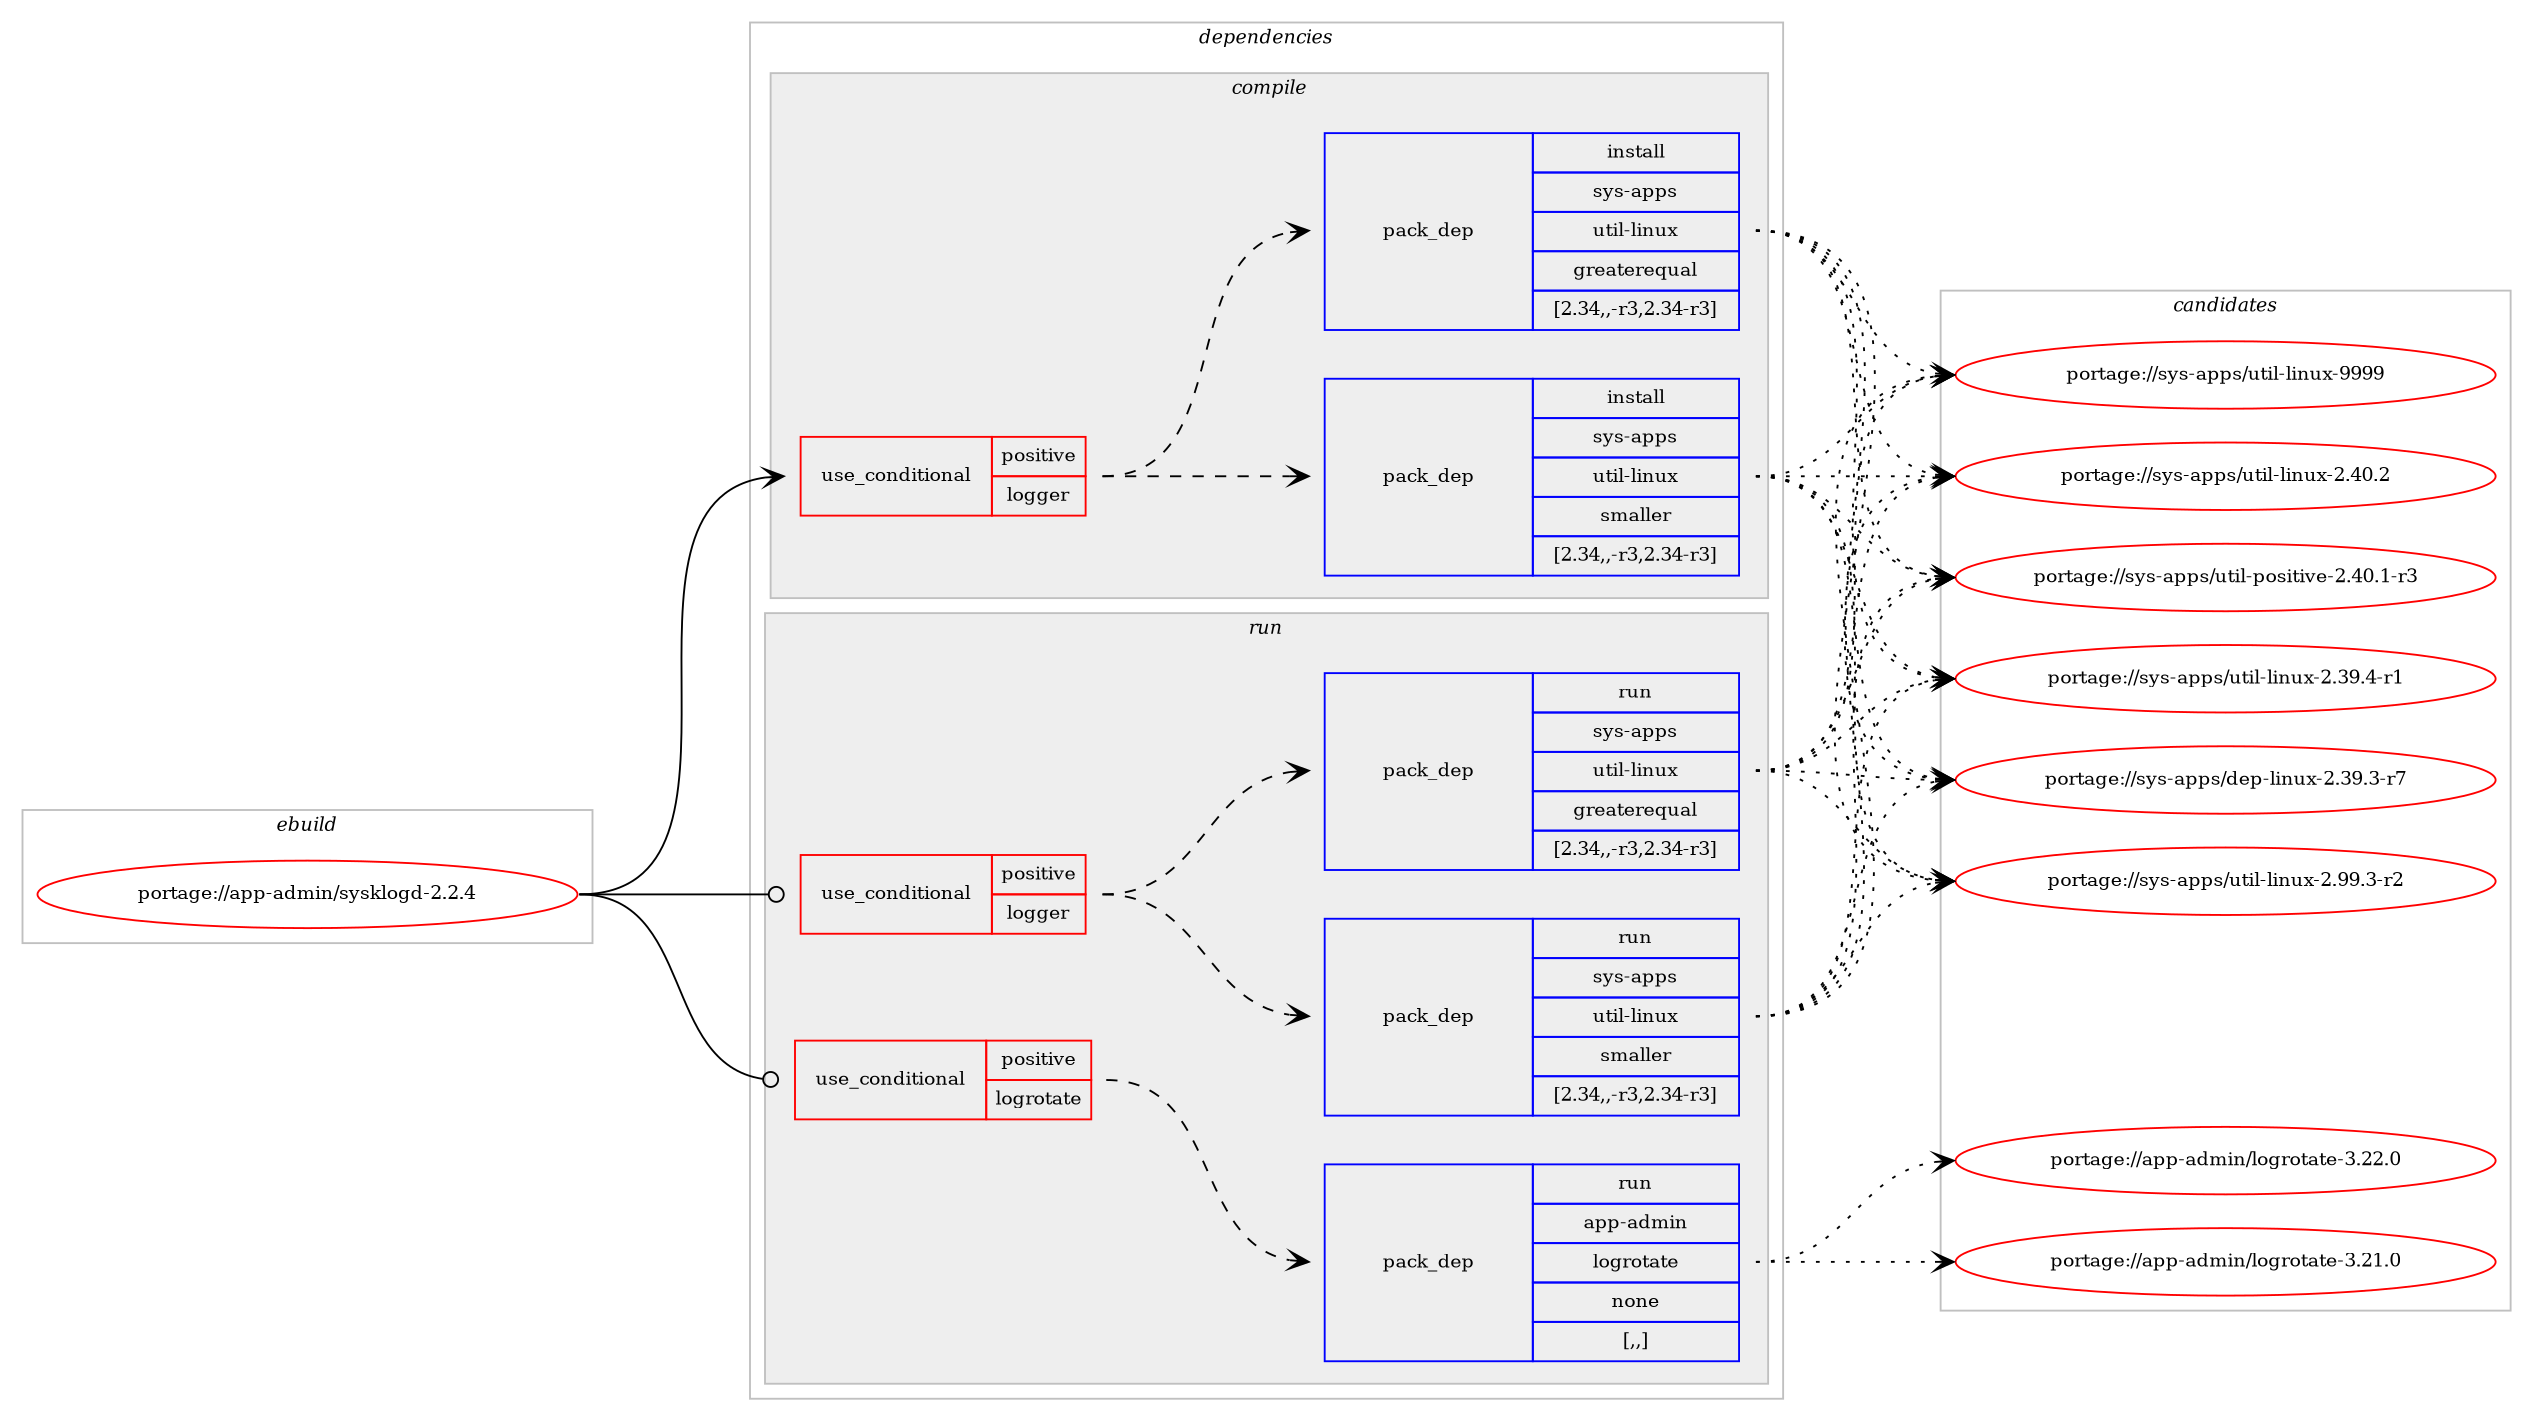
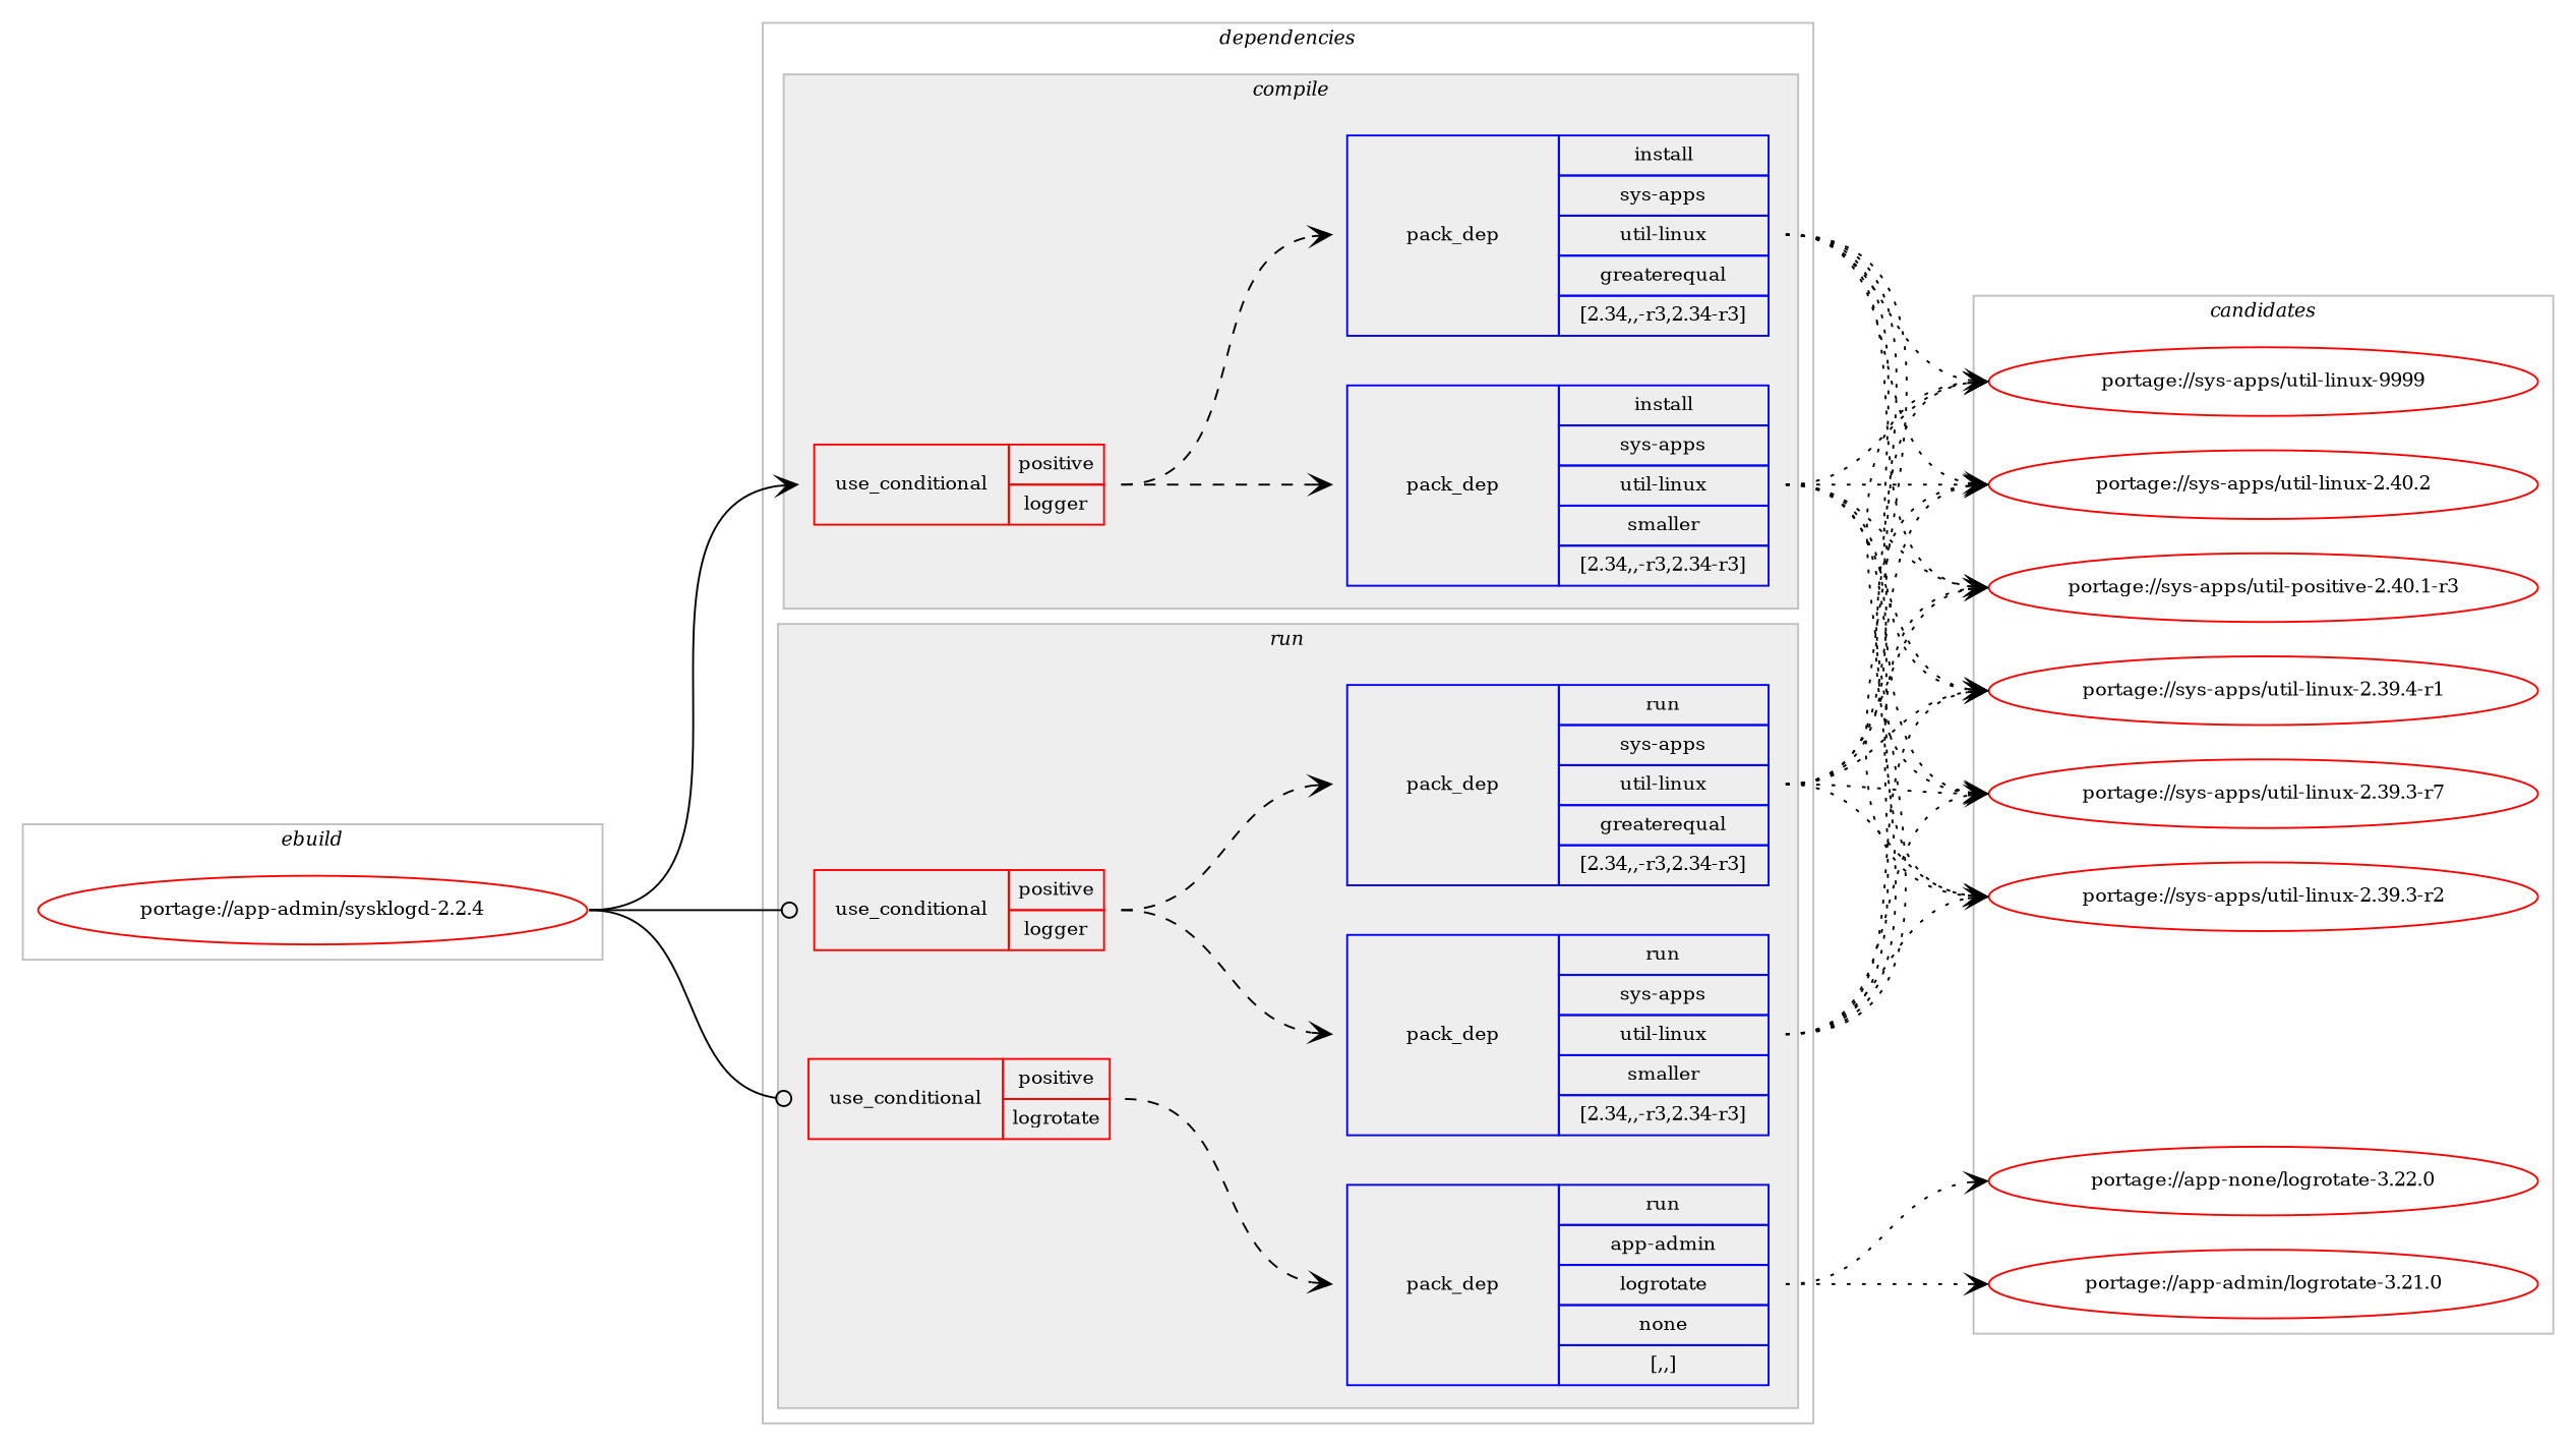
  digraph {
    compound=true
    concentrate=true
    fontname="DejaVu Serif"
    fontsize=10
    newrank=true
    rankdir=LR
    ranksep=1.5
    node [color=red fontname="DejaVu Serif" fontsize=10]
    edge [arrowhead=vee fontname="DejaVu Serif" headport=w style=dotted tailport=e weight=100]
    n1 [label="portage://app-admin/sysklogd-2.2.4" width=4]
    n2 [color=blue label=<<TABLE BORDER="0" CELLBORDER="1" CELLSPACING="0" CELLPADDING="4" WIDTH="220"><TR><TD ROWSPAN="6" CELLPADDING="30">pack_dep</TD></TR><TR><TD WIDTH="110">install</TD></TR><TR><TD>sys-apps</TD></TR><TR><TD>util-linux</TD></TR><TR><TD>smaller</TD></TR><TR><TD>[2.34,,-r3,2.34-r3]</TD></TR></TABLE>> shape=none]
    n3 [color=blue label=<<TABLE BORDER="0" CELLBORDER="1" CELLSPACING="0" CELLPADDING="4" WIDTH="220"><TR><TD ROWSPAN="6" CELLPADDING="30">pack_dep</TD></TR><TR><TD WIDTH="110">install</TD></TR><TR><TD>sys-apps</TD></TR><TR><TD>util-linux</TD></TR><TR><TD>greaterequal</TD></TR><TR><TD>[2.34,,-r3,2.34-r3]</TD></TR></TABLE>> shape=none]
    n4 [label=<<TABLE BORDER="0" CELLBORDER="1" CELLSPACING="0" CELLPADDING="4"><TR><TD ROWSPAN="3" CELLPADDING="10">use_conditional</TD></TR><TR><TD>positive</TD></TR><TR><TD>logger</TD></TR></TABLE>> shape=none]
    n5 [color=blue label=<<TABLE BORDER="0" CELLBORDER="1" CELLSPACING="0" CELLPADDING="4" WIDTH="220"><TR><TD ROWSPAN="6" CELLPADDING="30">pack_dep</TD></TR><TR><TD WIDTH="110">run</TD></TR><TR><TD>sys-apps</TD></TR><TR><TD>util-linux</TD></TR><TR><TD>smaller</TD></TR><TR><TD>[2.34,,-r3,2.34-r3]</TD></TR></TABLE>> shape=none]
    n6 [color=blue label=<<TABLE BORDER="0" CELLBORDER="1" CELLSPACING="0" CELLPADDING="4" WIDTH="220"><TR><TD ROWSPAN="6" CELLPADDING="30">pack_dep</TD></TR><TR><TD WIDTH="110">run</TD></TR><TR><TD>sys-apps</TD></TR><TR><TD>util-linux</TD></TR><TR><TD>greaterequal</TD></TR><TR><TD>[2.34,,-r3,2.34-r3]</TD></TR></TABLE>> shape=none]
    n7 [label=<<TABLE BORDER="0" CELLBORDER="1" CELLSPACING="0" CELLPADDING="4"><TR><TD ROWSPAN="3" CELLPADDING="10">use_conditional</TD></TR><TR><TD>positive</TD></TR><TR><TD>logger</TD></TR></TABLE>> shape=none]
    n8 [color=blue label=<<TABLE BORDER="0" CELLBORDER="1" CELLSPACING="0" CELLPADDING="4" WIDTH="220"><TR><TD ROWSPAN="6" CELLPADDING="30">pack_dep</TD></TR><TR><TD WIDTH="110">run</TD></TR><TR><TD>app-admin</TD></TR><TR><TD>logrotate</TD></TR><TR><TD>none</TD></TR><TR><TD>[,,]</TD></TR></TABLE>> shape=none]
    n9 [label=<<TABLE BORDER="0" CELLBORDER="1" CELLSPACING="0" CELLPADDING="4"><TR><TD ROWSPAN="3" CELLPADDING="10">use_conditional</TD></TR><TR><TD>positive</TD></TR><TR><TD>logrotate</TD></TR></TABLE>> shape=none]
    n10 [label="portage://sys-apps/util-linux-9999" width=4]
    n11 [label="portage://sys-apps/util-linux-2.40.2" width=4]
    n12 [label="portage://sys-apps/util-positive-2.40.1-r3" width=4]
    n13 [label="portage://sys-apps/util-linux-2.39.4-r1" width=4]
-   n14 [label="portage://sys-apps/dep-linux-2.39.3-r7" width=4]
-   n15 [label="portage://sys-apps/util-linux-2.99.3-r2" width=4]
-   n16 [label="portage://app-admin/logrotate-3.22.0" width=4]
+   n14 [label="portage://sys-apps/util-linux-2.39.3-r7" width=4]
+   n15 [label="portage://sys-apps/util-linux-2.39.3-r2" width=4]
+   n16 [label="portage://app-none/logrotate-3.22.0" width=4]
    n17 [label="portage://app-admin/logrotate-3.21.0" width=4]
    subgraph cluster_1 {
      color=gray
      label=<<i>ebuild</i>>
      n1
    }
    subgraph cluster_2 {
      color=gray
      label=<<i>dependencies</i>>
      subgraph cluster_3 {
        color=gray
        fillcolor="#eeeeee"
        label=<<i>compile</i>>
        style=filled
        subgraph sub_4 {
          color=gray
          fillcolor="#eeeeee"
          label=<<i>compile</i>>
          style=filled
          n4
          subgraph sub_5 {
            color=gray
            fillcolor="#eeeeee"
            label=<<i>compile</i>>
            style=filled
            n2
          }
          subgraph sub_6 {
            color=gray
            fillcolor="#eeeeee"
            label=<<i>compile</i>>
            style=filled
            n3
          }
        }
      }
      subgraph cluster_7 {
        color=gray
        fillcolor="#eeeeee"
        label=<<i>compile and run</i>>
        style=filled
      }
      subgraph cluster_8 {
        color=gray
        fillcolor="#eeeeee"
        label=<<i>run</i>>
        style=filled
        subgraph sub_9 {
          color=gray
          fillcolor="#eeeeee"
          label=<<i>run</i>>
          style=filled
          n7
          subgraph sub_10 {
            color=gray
            fillcolor="#eeeeee"
            label=<<i>run</i>>
            style=filled
            n5
          }
          subgraph sub_11 {
            color=gray
            fillcolor="#eeeeee"
            label=<<i>run</i>>
            style=filled
            n6
          }
        }
        subgraph sub_12 {
          color=gray
          fillcolor="#eeeeee"
          label=<<i>run</i>>
          style=filled
          n9
          subgraph sub_13 {
            color=gray
            fillcolor="#eeeeee"
            label=<<i>run</i>>
            style=filled
            n8
          }
        }
      }
    }
    subgraph cluster_14 {
      color=gray
      label=<<i>candidates</i>>
      rank=same
      subgraph sub_15 {
        color=black
        label=<<i>candidates</i>>
        nodesep=1
        rank=same
        n10
        n11
        n12
        n13
        n14
        n15
      }
      subgraph sub_16 {
        color=black
        label=<<i>candidates</i>>
        nodesep=1
        rank=same
        n10
        n11
        n12
        n13
        n14
        n15
      }
      subgraph sub_17 {
        color=black
        label=<<i>candidates</i>>
        nodesep=1
        rank=same
        n10
        n11
        n12
        n13
        n14
        n15
      }
      subgraph sub_18 {
        color=black
        label=<<i>candidates</i>>
        nodesep=1
        rank=same
        n10
        n11
        n12
        n13
        n14
        n15
      }
      subgraph sub_19 {
        color=black
        label=<<i>candidates</i>>
        nodesep=1
        rank=same
        n16
        n17
      }
    }
    n1 -> n4 [style=solid weight=20]
    n1 -> n7 [arrowhead=odot style=solid weight=20]
    n1 -> n9 [arrowhead=odot style=solid weight=20]
    n2 -> n10
    n2 -> n11
    n2 -> n12
    n2 -> n13
    n2 -> n14
    n2 -> n15
    n3 -> n10
    n3 -> n11
    n3 -> n12
    n3 -> n13
    n3 -> n14
    n3 -> n15
    n4 -> n2 [style=dashed weight=20]
    n4 -> n3 [style=dashed weight=20]
    n5 -> n10
    n5 -> n11
    n5 -> n12
    n5 -> n13
    n5 -> n14
    n5 -> n15
    n6 -> n10
    n6 -> n11
    n6 -> n12
    n6 -> n13
    n6 -> n14
    n6 -> n15
    n7 -> n5 [style=dashed weight=20]
    n7 -> n6 [style=dashed weight=20]
    n8 -> n16
    n8 -> n17
    n9 -> n8 [style=dashed weight=20]
  }
